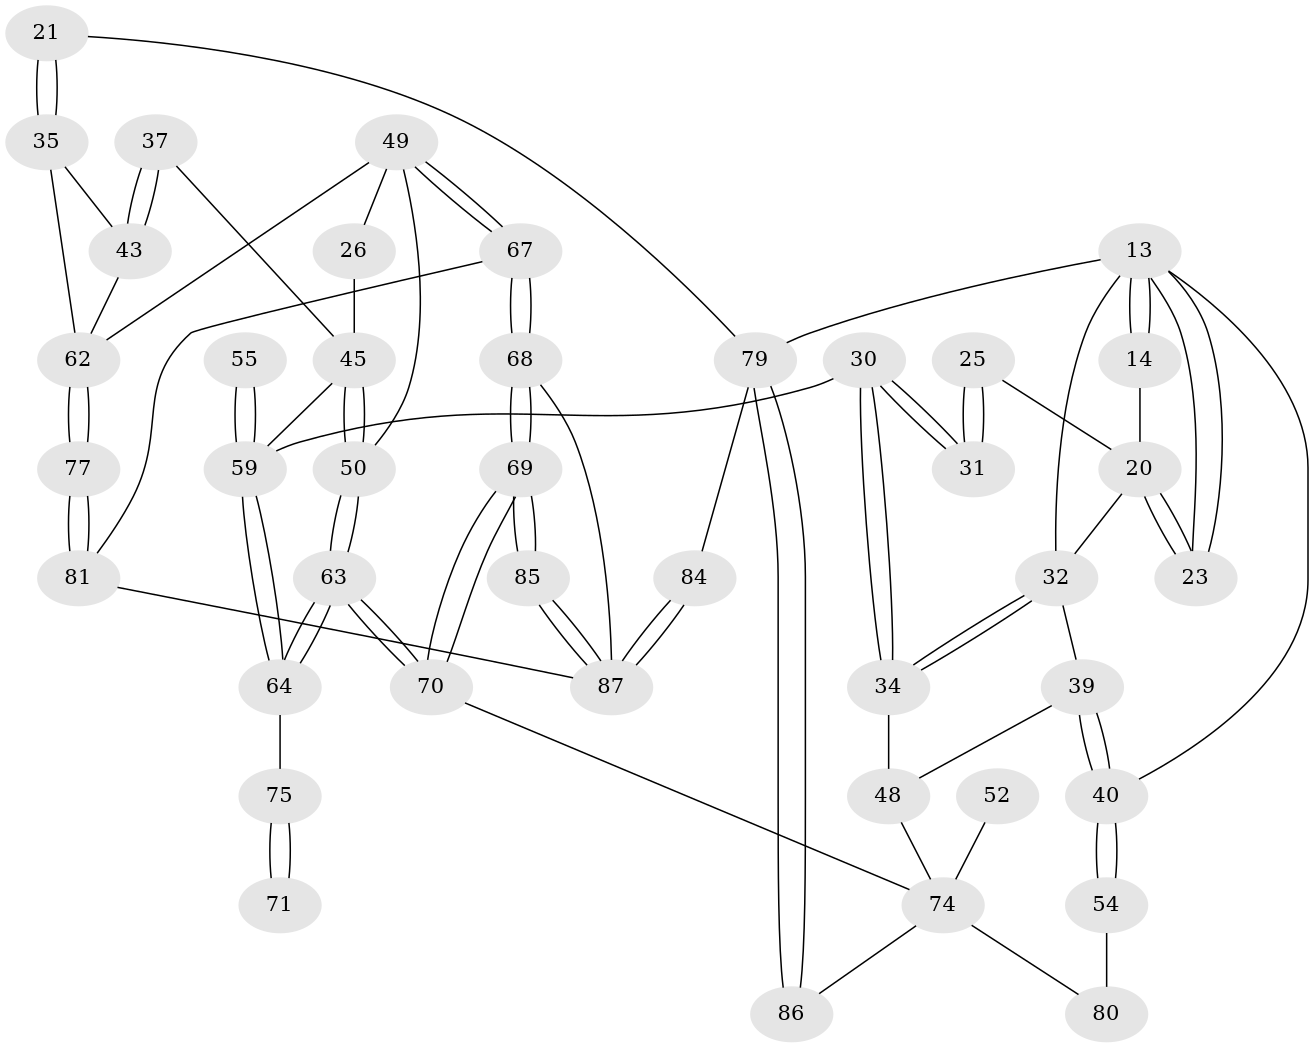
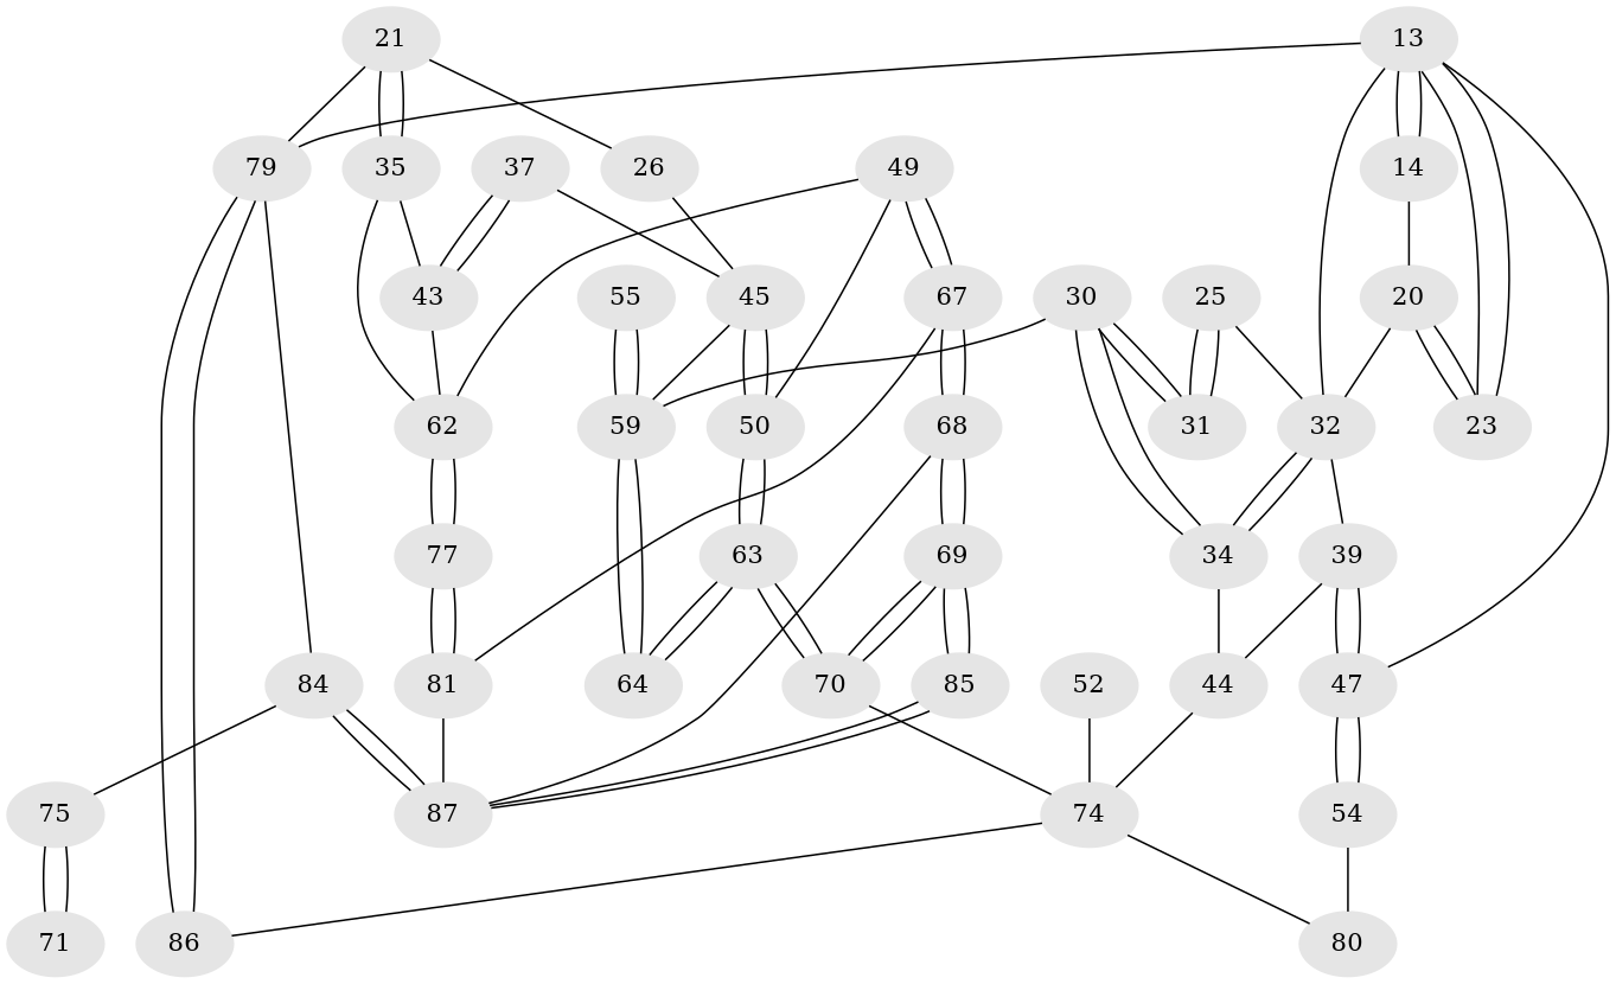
  graph {
    node [color=gray90 style=filled]
    26 [super="+22+10"]
    45 [super="+38"]
    79 [super="+61"]
    86
    84
    13 [super="+12+8"]
    14
    23
    32 [super="+19"]
-   40
+   40 [label=47]
    20
    39 [super="+33"]
    34
    54 [super="+53"]
    21 [super="+15"]
    35 [super="+16"]
    43 [super="+42+36"]
    62 [super="+60+48"]
-   44 [label=48]
+   44
    25 [super="+24"]
    31
    59 [super="+46+28+29"]
    50
    30
    64
    74 [super="+73+72+66"]
    77 [super="+75+76"]
    37
    80 [super="+78"]
    63
    49
    67
    68
    81
    70
    52
    55
    71 [super="+57+56"]
    n39 [label=75]
    69
    87 [super="+83+82"]
    85
    26 -- 45
    45 -- 59 [weight=2]
    45 -- 50
    45 -- 50
    79 -- 86
    79 -- 86
    79 -- 84
    84 -- 87 [weight=2]
    84 -- 87
    13 -- 79 [weight=3]
    13 -- 14 [weight=2]
    13 -- 14
    13 -- 23
    13 -- 23
    13 -- 32
    13 -- 40
    14 -- 20
    32 -- 39
    32 -- 34
    32 -- 34
    40 -- 54
    40 -- 54
    20 -- 23
    20 -- 23
    20 -- 32
    39 -- 40
    39 -- 40
    39 -- 44
    34 -- 44
    54 -- 80 [weight=2]
-   49 -- 26 [weight=2]
+   21 -- 26 [weight=2]
    21 -- 79
    21 -- 35 [weight=2]
    21 -- 35
    35 -- 43
    35 -- 62
    43 -- 62 [weight=2]
    62 -- 77 [weight=2]
    62 -- 77
    44 -- 74
-   25 -- 20
+   25 -- 32
    25 -- 31 [weight=2]
    25 -- 31
    59 -- 64
    59 -- 64
    50 -- 63
    50 -- 63
    30 -- 34
    30 -- 34
    30 -- 31
    30 -- 31
    30 -- 59
-   64 -- n39
+   84 -- n39
    74 -- 86
    74 -- 80
    77 -- 81 [weight=2]
    77 -- 81
    37 -- 45
    37 -- 43 [weight=2]
    37 -- 43
    63 -- 64
    63 -- 64
    63 -- 70
    63 -- 70
    49 -- 62
    49 -- 50
    49 -- 67
    49 -- 67
    67 -- 68
    67 -- 68
    67 -- 81
    68 -- 69
    68 -- 69
    68 -- 87
    81 -- 87
    70 -- 74
    52 -- 74 [weight=2]
    55 -- 59 [weight=2]
    55 -- 59
    n39 -- 71 [weight=2]
    n39 -- 71
    69 -- 70
    69 -- 70
    69 -- 85
    69 -- 85
    85 -- 87
    85 -- 87
  }
